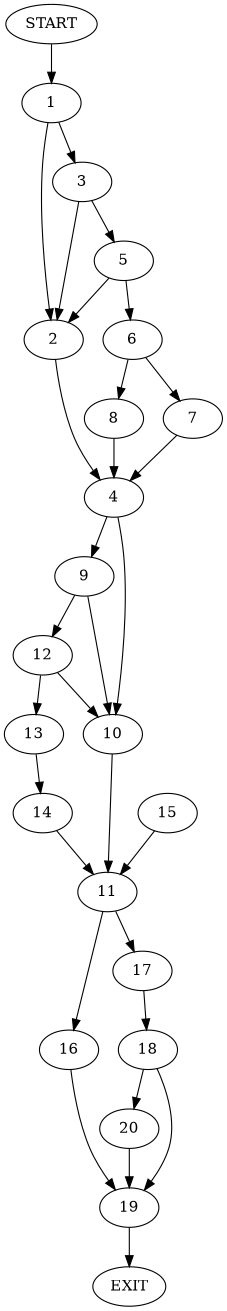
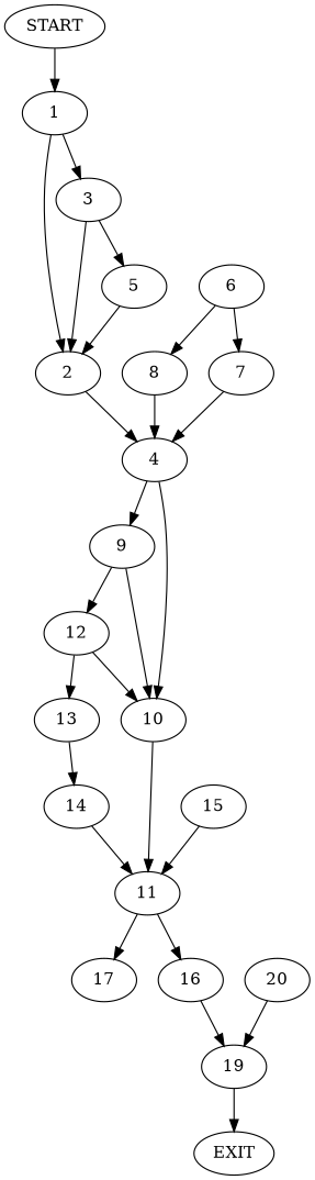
  digraph {
    n1 [label=START]
    1
    2
    3
    n5 [label=EXIT]
    4
    5
    9
    10
    6
    12
    11
    7
    8
    13
    16
    17
    19
-   18
    14
    15
    20
    n1 -> 1
    1 -> 2
    1 -> 3
    2 -> 4
    3 -> 2
    3 -> 5
    4 -> 9
    4 -> 10
    5 -> 2
-   5 -> 6
    9 -> 10
    9 -> 12
    10 -> 11
    6 -> 7
    6 -> 8
    12 -> 10
    12 -> 13
    11 -> 16
    11 -> 17
    7 -> 4
    8 -> 4
    13 -> 14
    16 -> 19
-   17 -> 18
    19 -> n5
-   18 -> 19
-   18 -> 20
    14 -> 11
    15 -> 11
    20 -> 19
  }
